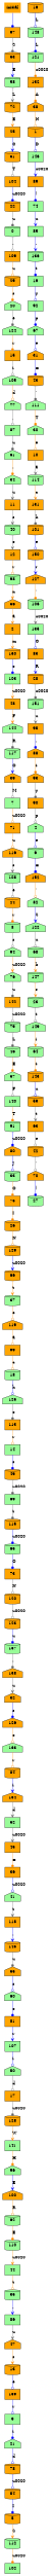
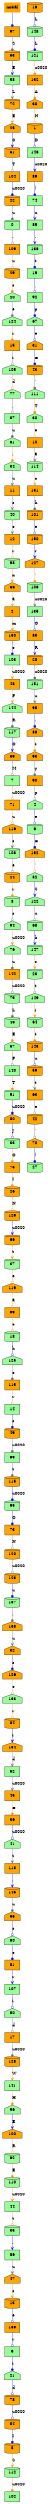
  digraph {
    rankdir=TB
    node [fillcolor=orange shape=cylinder style=filled]
    edge [arrowhead=dot color=blue]
    0 [fillcolor=palegreen]
    109 [shape=box]
    29
    20 [fillcolor=palegreen shape=house]
    146 [fillcolor=palegreen shape=box]
    1
    89 [shape=box]
    74 [fillcolor=palegreen shape=box]
    2 [shape=box]
    130
    103 [fillcolor=palegreen shape=box]
    48 [shape=box]
    148 [fillcolor=palegreen]
    16
    121 [fillcolor=palegreen]
    4 [fillcolor=palegreen shape=house]
    6 [fillcolor=palegreen]
    152 [shape=house]
    82 [fillcolor=palegreen shape=house]
    112 [fillcolor=palegreen]
    5
    102 [fillcolor=palegreen shape=box]
    122 [fillcolor=palegreen shape=house]
    7 [fillcolor=palegreen shape=box]
    71 [shape=box]
    116 [shape=house]
    108 [fillcolor=palegreen]
    8 [fillcolor=palegreen]
    94 [fillcolor=palegreen shape=house]
    76 [fillcolor=palegreen shape=house]
    142 [shape=box]
    9 [fillcolor=palegreen shape=box]
    21 [fillcolor=palegreen shape=house]
    78
    54
    10 [shape=box]
    114 [fillcolor=palegreen]
    131 [shape=box]
    101
    11 [shape=box]
    40 [fillcolor=palegreen]
    12 [shape=box]
    98 [fillcolor=palegreen]
    56 [shape=house]
    139 [shape=box]
    13
    14 [fillcolor=palegreen shape=box]
    49
    69 [fillcolor=palegreen shape=box]
    115
    15 [shape=box]
    105 [fillcolor=palegreen shape=house]
    77 [fillcolor=palegreen shape=house]
    87 [fillcolor=palegreen shape=box]
    132 [shape=box]
    17 [shape=box]
    128
    141 [fillcolor=palegreen shape=box]
    96 [fillcolor=palegreen shape=house]
    18 [fillcolor=palegreen]
    125 [fillcolor=palegreen shape=house]
    113 [shape=box]
    19 [fillcolor=palegreen shape=box]
    92 [fillcolor=palegreen shape=box]
    67 [fillcolor=palegreen shape=house]
    31 [shape=house]
    124 [fillcolor=palegreen shape=house]
    22
    23 [fillcolor=palegreen]
    149 [fillcolor=palegreen shape=house]
    64 [fillcolor=palegreen]
    143
    24
-   25 [shape=box]
+   25 [shape=house]
    51
    104 [shape=box]
    26
    129
    66
    37 [fillcolor=palegreen]
    27 [fillcolor=palegreen]
    151 [fillcolor=palegreen]
    28
    95 [shape=box]
    88 [shape=house]
    30 [fillcolor=palegreen shape=house]
    43
    111 [fillcolor=palegreen shape=house]
    32 [shape=house]
    126 [shape=house]
    133 [fillcolor=palegreen shape=house]
    84
    33 [fillcolor=palegreen]
    75 [shape=box]
    34 [fillcolor=palegreen shape=house]
    35 [fillcolor=palegreen]
    86 [fillcolor=palegreen shape=box]
    47 [shape=house]
    36 [shape=box]
    41 [fillcolor=palegreen shape=house]
    118 [shape=box]
    145
    119 [shape=house]
    99 [shape=box]
    38 [shape=house]
    39 [shape=house]
    55 [shape=house]
    70 [shape=house]
    42
    44 [fillcolor=palegreen shape=box]
    45 [shape=box]
    46 [fillcolor=palegreen]
    57 [fillcolor=palegreen shape=house]
    140 [fillcolor=palegreen shape=box]
    91 [fillcolor=palegreen]
    144 [fillcolor=palegreen shape=house]
    117 [fillcolor=palegreen]
    65 [fillcolor=palegreen]
    50 [fillcolor=palegreen shape=house]
    52 [fillcolor=palegreen shape=box]
    58 [fillcolor=palegreen]
    53
    72
    60 [fillcolor=palegreen shape=house]
    81 [shape=box]
    107 [fillcolor=palegreen shape=box]
    80 [shape=house]
    63 [shape=box]
    59
    61 [fillcolor=palegreen shape=house]
    62 [fillcolor=palegreen]
    110 [fillcolor=palegreen]
    73 [shape=box]
    120
    123
    68 [fillcolor=palegreen]
    147 [fillcolor=palegreen]
    137 [fillcolor=palegreen]
    85 [fillcolor=palegreen shape=box]
    136 [fillcolor=palegreen]
    79 [fillcolor=palegreen]
    83 [shape=box]
    134 [shape=house]
    93 [shape=house]
    90 [shape=box]
    100 [shape=house]
    97 [shape=box]
    initial [shape=plaintext]
    150
    127 [shape=house]
    106 [fillcolor=palegreen]
    135 [fillcolor=palegreen shape=box]
    138 [shape=house]
    0 -> 109 [arrowhead=odot color=gray40 label="."]
    109 -> 29 [arrowhead=odot color=darkorange label=u]
    29 -> 20 [color=darkorange label=s]
    20 -> 124 [color=gray40 label=e]
    146 -> 89 [arrowhead=vee label="\u0020"]
    1 -> 146 [arrowhead=odot label=D]
    89 -> 74 [label="("]
    74 -> 85 [arrowhead=vee label=u]
    2 -> 130 [arrowhead=vee color=darkorange label=m]
    130 -> 103 [label=e]
    103 -> 48 [arrowhead=vee color=darkorange label="\u0020"]
    48 -> 144 [arrowhead=vee color=darkorange label=F]
    148 -> 121 [label=L]
    16 -> 148 [arrowhead=odot label=L]
    121 -> 132 [color=darkorange label="\u0020"]
    4 -> 6 [arrowhead=odot label=e]
    6 -> 152 [label="="]
    152 -> 82 [arrowhead=odot color=darkorange label="'"]
    82 -> 122 [arrowhead=vee label=S]
    112 -> 102 [color=darkorange label="\u0020"]
    5 -> 112 [arrowhead=vee color=darkorange label=S]
    122 -> 68 [arrowhead=odot color=gray40 label=u]
    7 -> 71 [arrowhead=odot color=darkorange label="\u0020"]
    71 -> 116 [arrowhead=odot color=darkorange label=u]
    116 -> 108 [arrowhead=vee color=gray40 label=s]
    108 -> 24 [arrowhead=odot color=gray40 label=e]
    8 -> 94 [arrowhead=odot color=gray40 label=s]
    94 -> 76 [arrowhead=vee color=darkorange label="\u0020"]
    76 -> 142 [color=gray40 label=u]
    142 -> 79 [arrowhead=odot color=gray40 label="\u0020"]
    9 -> 21 [label=i]
    21 -> 78 [arrowhead=odot label=d]
    78 -> 54 [arrowhead=odot label="\u0020"]
    54 -> 5 [label=I]
    10 -> 114 [arrowhead=vee color=gray40 label=a]
    114 -> 131 [arrowhead=vee color=darkorange label=c]
    131 -> 101 [color=gray40 label=h]
    101 -> 150 [arrowhead=odot label=e]
    11 -> 40 [arrowhead=vee color=gray40 label=s]
    40 -> 12 [arrowhead=vee color=gray40 label=e]
    12 -> 98 [arrowhead=odot color=darkorange label=r]
    98 -> 56 [arrowhead=vee color=darkorange label=n]
    56 -> 2 [arrowhead=vee color=darkorange label=a]
    139 -> 9 [arrowhead=odot label=r]
    13 -> 139 [arrowhead=odot label=e]
    14 -> 49 [label=s]
    49 -> 69 [color=gray40 label="\u0020"]
    69 -> 115 [color=gray40 label=t]
    115 -> 65 [label="\u0020"]
    15 -> 105 [arrowhead=odot color=gray40 label=i]
    105 -> 77 [arrowhead=odot color=darkorange label=d]
    77 -> 87 [arrowhead=odot color=gray40 label=","]
    87 -> 61 [color=gray40 label=u]
    132 -> 38 [color=darkorange label=A]
    17 -> 128 [color=gray40 label="\u0020"]
    128 -> 141 [arrowhead=vee color=darkorange label=W]
    141 -> 96 [color=darkorange label=H]
    96 -> 100 [arrowhead=vee label=E]
    18 -> 125 [arrowhead=odot label=h]
    125 -> 113 [color=gray40 label=e]
    113 -> 14 [arrowhead=odot color=darkorange label=r]
-   19 -> 92 [arrowhead=odot label=y]
+   19 -> 92 [arrowhead=odot label=","]
    92 -> 67 [label=p]
    67 -> 31 [arrowhead=odot label=e]
    31 -> 43 [label="="]
    124 -> 15 [color=darkorange label=r]
    22 -> 0 [color=gray40 label=u]
    23 -> 149 [arrowhead=odot color=gray40 label=t]
    149 -> 64 [arrowhead=vee color=darkorange label=i]
    64 -> 143 [color=darkorange label=t]
    143 -> 59 [arrowhead=odot label=u]
    24 -> 8 [color=darkorange label=r]
    25 -> 51 [arrowhead=vee label=C]
    51 -> 104 [arrowhead=odot color=gray40 label=T]
    104 -> 22 [label="\u0020"]
    26 -> 129 [arrowhead=odot color=darkorange label=N]
    129 -> 66 [arrowhead=vee label="\u0020"]
    66 -> 37 [arrowhead=vee color=darkorange label=t]
    37 -> 119 [arrowhead=odot color=darkorange label=e]
    151 -> 95 [arrowhead=vee color=gray40 label=u]
    28 -> 151 [color=gray40 label="\u0020"]
    95 -> 88 [label="."]
    88 -> 93 [color=darkorange label=t]
    30 -> 10 [arrowhead=odot color=darkorange label=e]
    43 -> 111 [color=gray40 label="'"]
    111 -> 30 [color=darkorange label=T]
    32 -> 126 [label=s]
    126 -> 133 [arrowhead=odot color=darkorange label=e]
    133 -> 84 [arrowhead=odot color=darkorange label=r]
    84 -> 134 [arrowhead=vee label=i]
    33 -> 75 [color=darkorange label=O]
    75 -> 26 [color=darkorange label=I]
    34 -> 11 [arrowhead=vee color=gray40 label=u]
    35 -> 86 [arrowhead=vee label="."]
    86 -> 47 [arrowhead=vee color=gray40 label=u]
    47 -> 13 [arrowhead=vee color=darkorange label=s]
    36 -> 41 [arrowhead=odot label="\u0020"]
    41 -> 118 [arrowhead=vee color=gray40 label=t]
    118 -> 145 [arrowhead=vee label="."]
    145 -> 55 [color=gray40 label=u]
    119 -> 99 [arrowhead=odot color=darkorange label=a]
    99 -> 18 [arrowhead=odot color=darkorange label=c]
    38 -> 1 [arrowhead=odot color=darkorange label=N]
    39 -> 7 [arrowhead=odot color=gray40 label=M]
    55 -> 60 [arrowhead=odot label=s]
    70 -> 27 [label=")"]
    42 -> 70 [arrowhead=odot color=gray40 label="'"]
    44 -> 35 [arrowhead=odot color=darkorange label=t]
    45 -> 36 [color=darkorange label="="]
    46 -> 57 [color=darkorange label=E]
    57 -> 140 [arrowhead=odot color=gray40 label=F]
    140 -> 91 [color=darkorange label=T]
    91 -> 80 [label="\u0020"]
    144 -> 117 [color=gray40 label=R]
    117 -> 39 [arrowhead=vee label=O]
    65 -> 73 [label=O]
    50 -> 17 [arrowhead=odot color=gray40 label=d]
    52 -> 45 [arrowhead=vee color=gray40 label="\u0020"]
    58 -> 72 [arrowhead=vee color=gray40 label=L]
    53 -> 58 [arrowhead=vee label=E]
    72 -> 25 [arrowhead=vee color=darkorange label=E]
    60 -> 81 [label=e]
    81 -> 107 [arrowhead=vee label=r]
    107 -> 50 [arrowhead=odot label=i]
    80 -> 33 [arrowhead=odot label=J]
    63 -> 42 [arrowhead=odot color=gray40 label=e]
    59 -> 63 [arrowhead=vee color=gray40 label=t]
    61 -> 34 [color=darkorange label="."]
    62 -> 110 [color=darkorange label=E]
    110 -> 44 [arrowhead=vee color=darkorange label="\u0020"]
    73 -> 120 [arrowhead=odot color=gray40 label=N]
    120 -> 123 [arrowhead=odot color=gray40 label="\u0020"]
    123 -> 137 [label=u]
-   68 -> 147 [arrowhead=vee color=darkorange label=b]
+   68 -> 147 [arrowhead=vee label=b]
    147 -> 23 [arrowhead=vee color=darkorange label=s]
    137 -> 138 [color=gray40 label="."]
    85 -> 136 [arrowhead=vee label="."]
    136 -> 19 [label=t]
    79 -> 46 [color=gray40 label=L]
    83 -> 28 [arrowhead=vee label=R]
    134 -> 52 [arrowhead=vee color=gray40 label=d]
    93 -> 90 [color=gray40 label=y]
    90 -> 4 [arrowhead=odot color=gray40 label=p]
    100 -> 62 [arrowhead=odot color=darkorange label=R]
    97 -> 53 [color=gray40 label=S]
    initial -> 97
    150 -> 127 [arrowhead=vee label=r]
    127 -> 106 [color=darkorange label="'"]
    106 -> 135 [arrowhead=vee color=gray40 label="\u0020"]
    135 -> 83 [arrowhead=odot label=O]
    138 -> 32 [arrowhead=vee color=gray40 label=u]
  }
